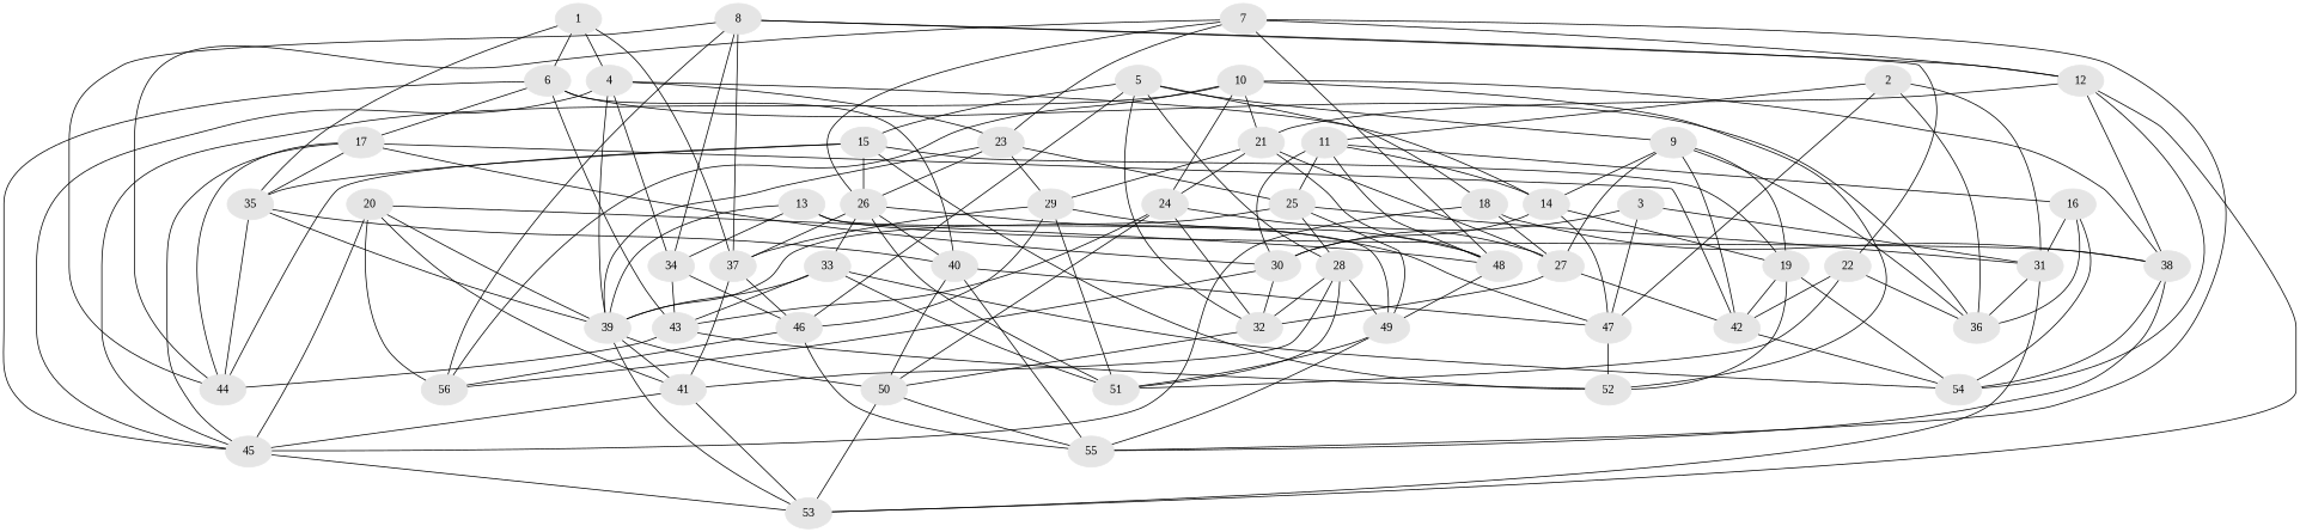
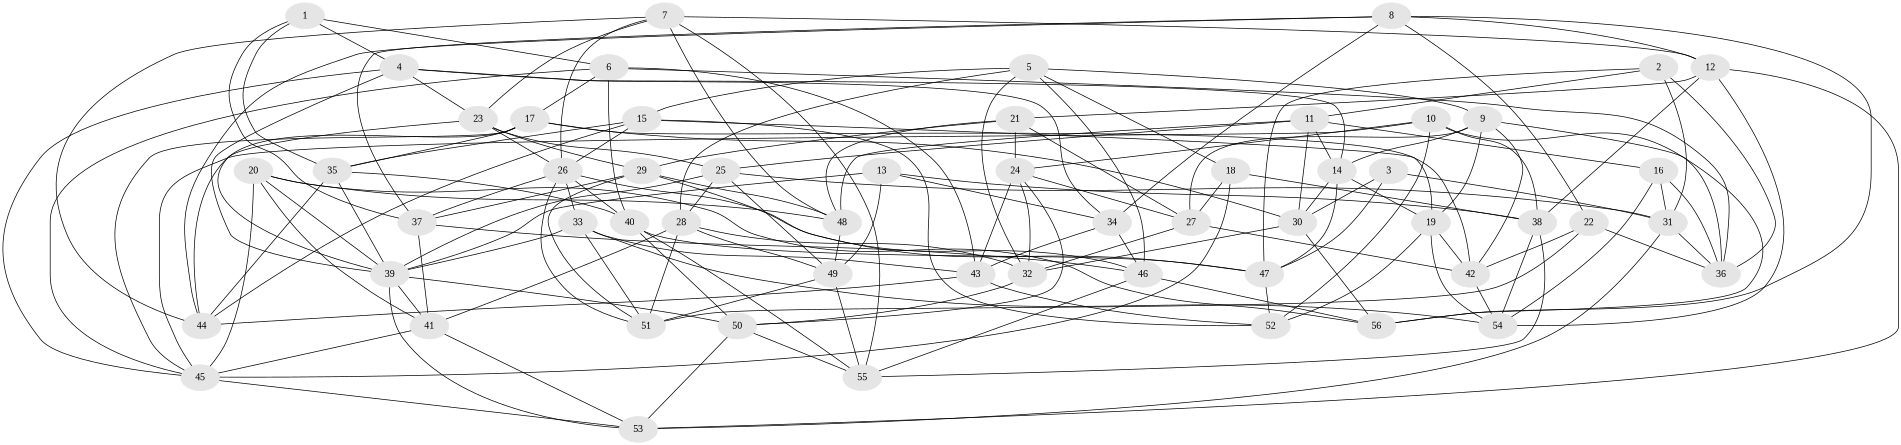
  graph {
    fontname="Liberation Serif"
    node [color=gray90 fontname="Liberation Serif" style=filled]
    edge [fontname="Liberation Serif" weight=1.0]
    1
    4
    6
    35
    37
    14
    23
    34
    39
    45
    36
    17
    40
    43
    44
    46
    41
    2
    11
    31
    47
    30
    48
    16
    25
    53
    52
    3
    32
    56
    33
    54
    51
    19
    26
    29
    50
    5
    9
    15
    18
    28
    27
    42
    38
    49
    55
    7
    12
    21
    8
    22
    10
    24
    13
    20
    1 -- 4
    1 -- 6
    1 -- 35
    1 -- 37
    4 -- 14
    4 -- 23
    4 -- 34
    4 -- 39
    4 -- 45
    6 -- 45
    6 -- 36
    6 -- 17
    6 -- 40
    6 -- 43
    35 -- 39
    35 -- 40
    35 -- 44
    37 -- 46
    37 -- 41
    14 -- 47
    14 -- 30
    14 -- 19
    23 -- 39
    23 -- 25
    23 -- 26
    23 -- 29
    34 -- 43
    34 -- 46
    39 -- 41
    39 -- 53
    39 -- 50
    45 -- 53
    17 -- 35
    17 -- 45
    17 -- 44
    17 -- 30
    17 -- 42
    40 -- 47
    40 -- 50
    40 -- 55
    43 -- 44
    43 -- 52
    46 -- 56
    46 -- 55
    41 -- 45
    41 -- 53
    2 -- 36
    2 -- 11
    2 -- 31
    2 -- 47
    11 -- 14
    11 -- 30
    11 -- 48
    11 -- 16
    11 -- 25
    31 -- 36
    31 -- 53
    47 -- 52
    30 -- 32
    30 -- 56
    48 -- 49
    16 -- 36
    16 -- 31
    16 -- 54
    25 -- 39
    25 -- 31
    25 -- 28
    25 -- 49
    3 -- 31
    3 -- 47
    3 -- 30
    32 -- 50
    33 -- 39
    33 -- 43
    33 -- 54
    33 -- 51
    19 -- 52
    19 -- 54
    19 -- 42
    26 -- 37
    26 -- 40
    26 -- 47
    26 -- 33
    26 -- 51
    29 -- 37
    29 -- 46
    29 -- 48
    29 -- 51
    50 -- 53
    50 -- 55
    5 -- 46
    5 -- 32
    5 -- 9
    5 -- 15
    5 -- 18
    5 -- 28
    9 -- 14
    9 -- 36
    9 -- 19
    9 -- 27
    9 -- 42
    15 -- 35
    15 -- 44
    15 -- 52
    15 -- 19
    15 -- 26
    18 -- 45
    18 -- 27
    18 -- 38
    28 -- 41
    28 -- 32
    28 -- 51
    28 -- 49
    27 -- 32
    27 -- 42
    42 -- 54
    38 -- 54
    38 -- 55
    49 -- 51
    49 -- 55
    7 -- 23
    7 -- 44
    7 -- 48
    7 -- 26
    7 -- 55
    7 -- 12
    12 -- 53
    12 -- 54
    12 -- 38
    12 -- 21
    21 -- 48
    21 -- 29
    21 -- 27
    21 -- 24
    8 -- 37
    8 -- 34
    8 -- 44
    8 -- 56
    8 -- 12
    8 -- 22
    22 -- 36
    22 -- 51
    22 -- 42
    10 -- 45
    10 -- 52
    10 -- 56
    10 -- 38
-   10 -- 21
    10 -- 24
    24 -- 43
    24 -- 32
    24 -- 50
    24 -- 27
    13 -- 34
    13 -- 39
    13 -- 38
    13 -- 49
    20 -- 39
    20 -- 45
    20 -- 41
    20 -- 48
    20 -- 56 [weight=2.0]
  }
